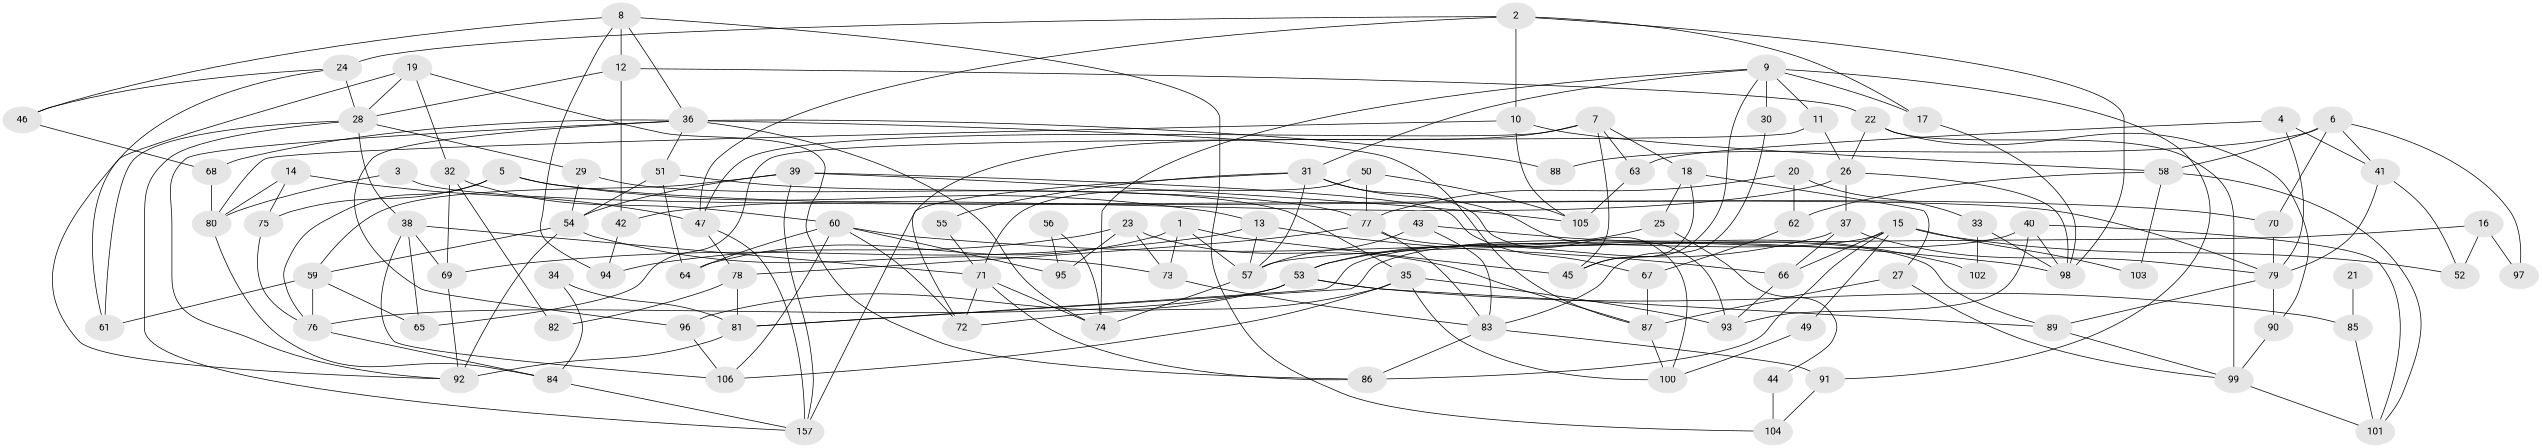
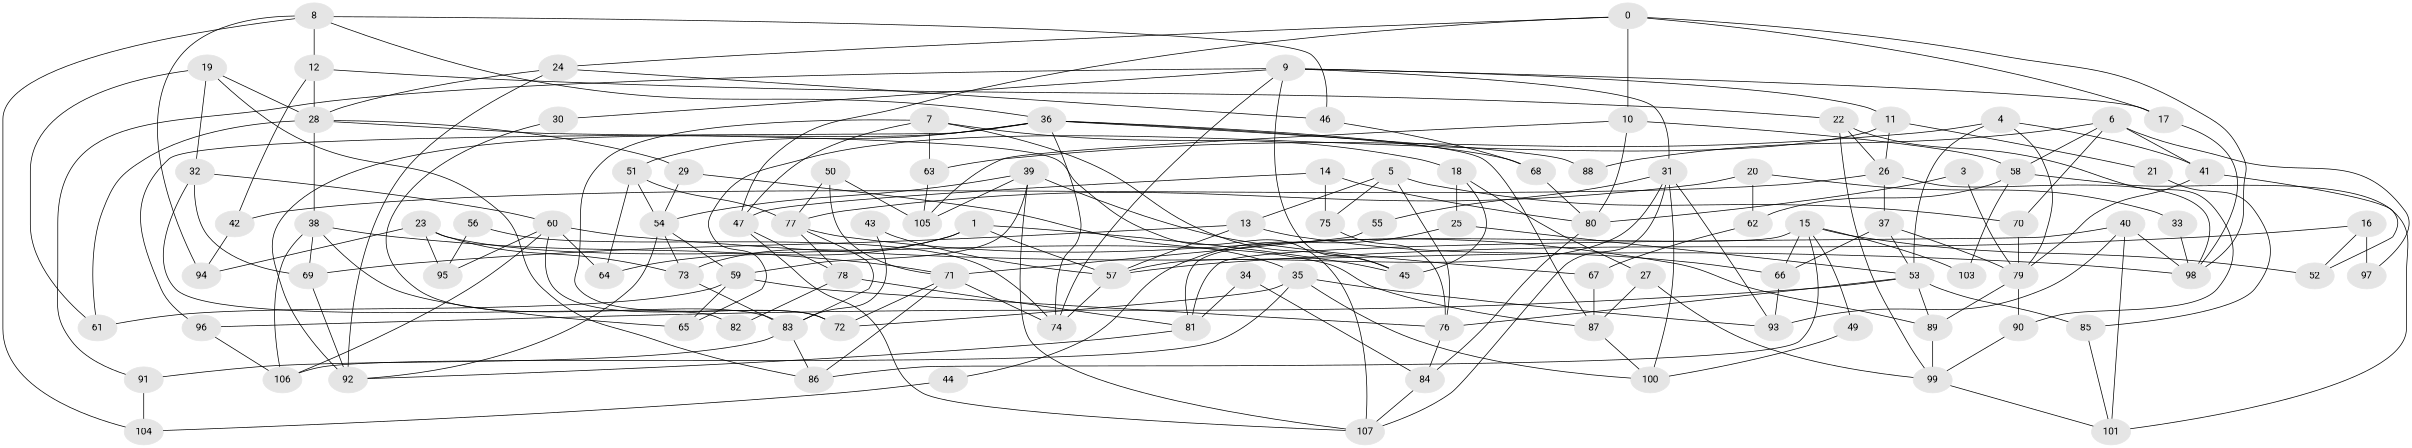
  graph {
    fontname=Roboto
    node [color=gray90 fontname=Roboto style=filled]
    edge [fontname=Roboto]
    1
    45
    57
    64
    73
    74
    83
-   2
+   2 [label=0]
    10
    17
    24
    47
    98
    80
    58
    105
    46
    28
    92
-   107 [label=157]
+   107
    78
    3
    79
    90
    89
    84
    4
    41
    53
    63
    52
    76
    85
    96
    5
    13
    70
    75
    66
    69
    6
    88
    97
    103
    62
    101
    7
    18
    72
    25
    27
    8
    12
    36
    94
    104
    22
    42
    87
    51
    68
    9
    11
    30
    31
    91
    21
    26
    65
    55
    93
    100
    33
-   102
    37
    99
    61
    29
    38
    14
    15
    49
    81
    86
    16
    44
    19
    32
    60
    82
    20
    77
    67
    23
    95
    35
    54
    106
    71
    59
    34
    39
    40
    43
    50
    56
    1 -- 45
    1 -- 57
    1 -- 64
    1 -- 73
    57 -- 74
    73 -- 83
    83 -- 91
    83 -- 86
    2 -- 10
    2 -- 17
    2 -- 24
    2 -- 47
    2 -- 98
    10 -- 80
    10 -- 58
    10 -- 105
    17 -- 98
    24 -- 46
    24 -- 28
    24 -- 92
    47 -- 107
    47 -- 78
    80 -- 84
    58 -- 103
    58 -- 62
    58 -- 101
    46 -- 68
    28 -- 107
    28 -- 61
    28 -- 29
    28 -- 38
    78 -- 81
    78 -- 82
    3 -- 80
    3 -- 79
    79 -- 90
    79 -- 89
    90 -- 99
    89 -- 99
    84 -- 107
    4 -- 79
    4 -- 41
+   4 -- 53
    4 -- 63
    41 -- 79
    41 -- 52
    53 -- 89
    53 -- 76
    53 -- 85
    53 -- 96
    63 -- 105
    76 -- 84
    85 -- 101
    96 -- 106
    5 -- 76
    5 -- 13
    5 -- 70
    5 -- 75
    13 -- 57
    13 -- 66
    13 -- 69
    70 -- 79
    75 -- 76
    66 -- 93
    69 -- 92
    6 -- 58
    6 -- 41
    6 -- 70
    6 -- 88
    6 -- 97
    62 -- 67
    7 -- 45
    7 -- 47
    7 -- 63
    7 -- 18
    7 -- 72
    18 -- 45
    18 -- 25
    18 -- 27
    25 -- 53
    25 -- 44
    27 -- 87
    27 -- 99
    8 -- 46
    8 -- 12
    8 -- 36
    8 -- 94
    8 -- 104
    12 -- 28
    12 -- 22
    12 -- 42
    36 -- 74
    36 -- 92
    36 -- 96
    36 -- 88
    36 -- 87
    36 -- 51
    36 -- 68
    22 -- 90
    22 -- 26
    22 -- 99
    42 -- 94
    87 -- 100
    51 -- 64
    51 -- 77
    51 -- 54
    68 -- 80
    9 -- 45
    9 -- 74
    9 -- 17
    9 -- 11
    9 -- 30
    9 -- 31
    9 -- 91
+   11 -- 21
    11 -- 26
    11 -- 65
    30 -- 83
    31 -- 57
    31 -- 107
    31 -- 55
    31 -- 93
    31 -- 100
    91 -- 104
    21 -- 85
    26 -- 98
    26 -- 42
    26 -- 37
    55 -- 71
    33 -- 98
-   33 -- 102
    37 -- 79
    37 -- 53
    37 -- 66
    99 -- 101
    29 -- 35
    29 -- 54
    38 -- 69
    38 -- 65
    38 -- 106
    38 -- 71
    14 -- 47
    14 -- 80
    14 -- 75
    15 -- 52
    15 -- 66
    15 -- 103
    15 -- 49
    15 -- 81
    15 -- 86
    49 -- 100
    81 -- 92
    16 -- 57
    16 -- 52
    16 -- 97
    44 -- 104
    19 -- 28
    19 -- 61
    19 -- 86
    19 -- 32
    32 -- 69
    32 -- 60
    32 -- 82
    60 -- 64
    60 -- 98
    60 -- 72
    60 -- 95
    60 -- 106
    20 -- 62
    20 -- 33
    20 -- 77
    77 -- 83
    77 -- 78
    77 -- 89
    67 -- 87
    23 -- 73
    23 -- 94
    23 -- 87
    23 -- 95
    35 -- 72
    35 -- 93
    35 -- 100
    35 -- 106
    54 -- 73
    54 -- 92
    54 -- 59
    71 -- 74
    71 -- 72
    71 -- 86
    59 -- 76
    59 -- 65
    59 -- 61
    34 -- 84
    34 -- 81
    39 -- 105
    39 -- 107
    39 -- 67
    39 -- 54
    39 -- 59
    40 -- 98
    40 -- 101
    40 -- 93
    40 -- 81
    43 -- 57
    43 -- 83
-   43 -- 102
    50 -- 105
    50 -- 77
    50 -- 71
    56 -- 74
    56 -- 95
  }
